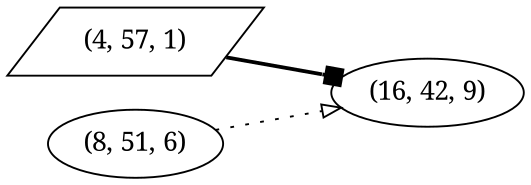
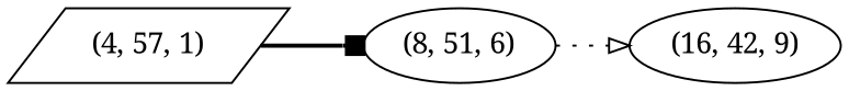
  digraph {
    fontname="Noto Serif"
    rankdir=LR
    node [fontname="Noto Serif" shape=ellipse]
    edge [fontname="Noto Serif"]
    n1 [label="(4, 57, 1)" shape=parallelogram]
    "(8, 51, 6)"
    "(16, 42, 9)"
-   n1 -> "(16, 42, 9)" [arrowhead=box style=bold]
+   n1 -> "(8, 51, 6)" [arrowhead=box style=bold]
    "(8, 51, 6)" -> "(16, 42, 9)" [arrowhead=onormal style=dotted]
  }
